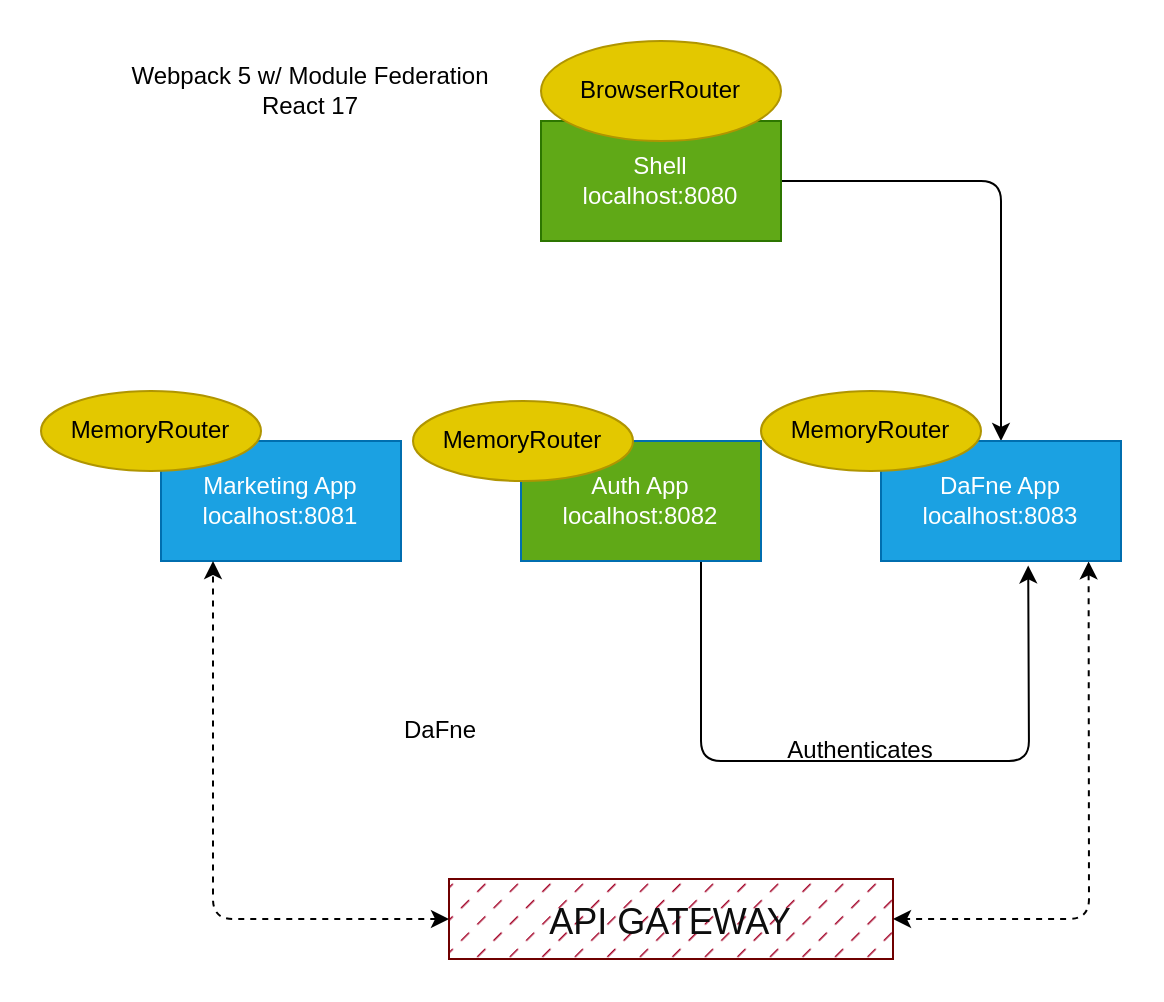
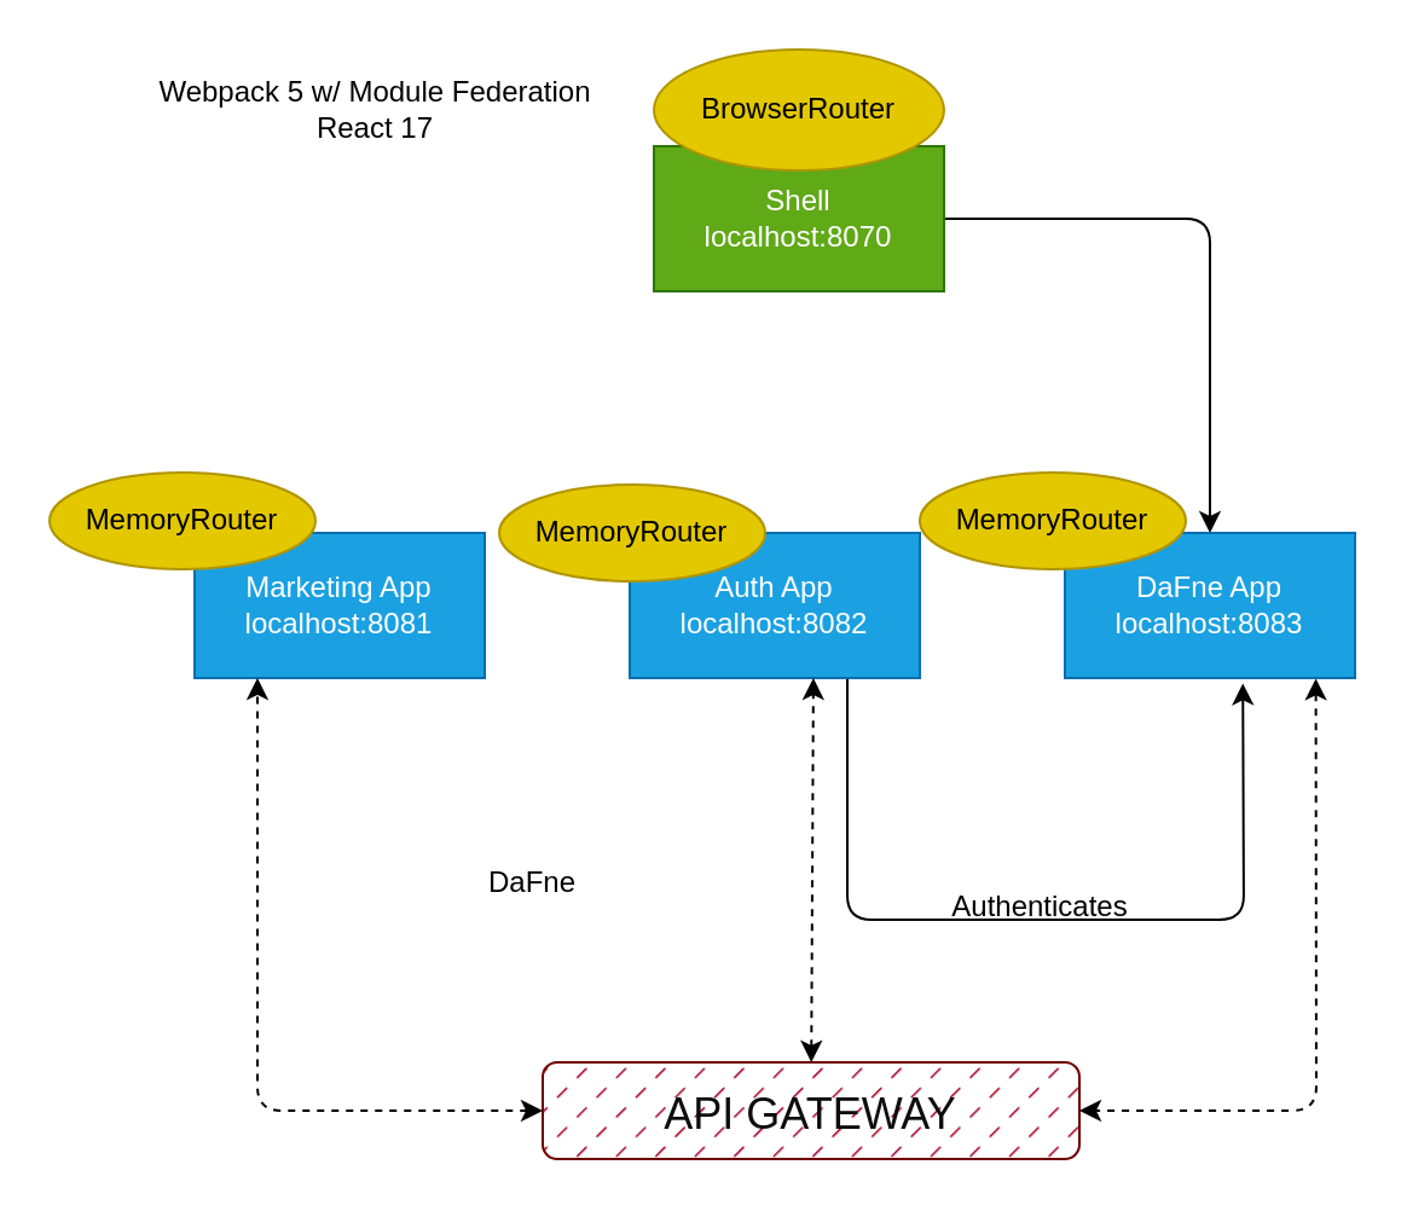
  <mxCell id="0" />
  <mxCell id="1" parent="0" />
  <mxCell id="2" style="edgeStyle=none;html=1;entryX=0.5;entryY=0;entryDx=0;entryDy=0;" parent="1" source="3" target="17" edge="1"><mxGeometry relative="1" as="geometry"><Array as="points"><mxPoint x="500" y="90" /></Array><mxPoint x="560" y="130" as="targetPoint" /></mxGeometry></mxCell>
- <mxCell id="3" value="Shell&lt;br&gt;localhost:8080" style="rounded=0;whiteSpace=wrap;html=1;fillColor=#60a917;fontColor=#ffffff;strokeColor=#2D7600;" parent="1" vertex="1"><mxGeometry x="270" y="60" width="120" height="60" as="geometry" /></mxCell>
+ <mxCell id="3" value="Shell&lt;br&gt;localhost:8070" style="rounded=0;whiteSpace=wrap;html=1;fillColor=#60a917;fontColor=#ffffff;strokeColor=#2D7600;" parent="1" vertex="1"><mxGeometry x="270" y="60" width="120" height="60" as="geometry" /></mxCell>
  <mxCell id="4" style="edgeStyle=none;html=1;exitX=0.75;exitY=1;exitDx=0;exitDy=0;entryX=0.536;entryY=1.022;entryDx=0;entryDy=0;entryPerimeter=0;" parent="1" source="5" edge="1"><mxGeometry relative="1" as="geometry"><Array as="points"><mxPoint x="350" y="380" /><mxPoint x="440" y="380" /><mxPoint x="514" y="380" /></Array><mxPoint x="513.6" y="282.2" as="targetPoint" /></mxGeometry></mxCell>
- <mxCell id="5" value="Auth App&lt;br&gt;localhost:8082" style="rounded=0;whiteSpace=wrap;html=1;fillColor=#60a917;fontColor=#ffffff;strokeColor=#006EAF;" parent="1" vertex="1"><mxGeometry x="260" y="220" width="120" height="60" as="geometry" /></mxCell>
+ <mxCell id="5" value="Auth App&lt;br&gt;localhost:8082" style="rounded=0;whiteSpace=wrap;html=1;fillColor=#1ba1e2;fontColor=#ffffff;strokeColor=#006EAF;" parent="1" vertex="1"><mxGeometry x="260" y="220" width="120" height="60" as="geometry" /></mxCell>
  <mxCell id="6" value="Marketing App&lt;br&gt;localhost:8081" style="rounded=0;whiteSpace=wrap;html=1;fillColor=#1ba1e2;fontColor=#ffffff;strokeColor=#006EAF;" parent="1" vertex="1"><mxGeometry x="80" y="220" width="120" height="60" as="geometry" /></mxCell>
  <mxCell id="7" value="DaFne" style="text;html=1;strokeColor=none;fillColor=none;align=center;verticalAlign=middle;whiteSpace=wrap;rounded=0;" parent="1" vertex="1"><mxGeometry x="190" y="350" width="60" height="30" as="geometry" /></mxCell>
  <mxCell id="8" value="Authenticates" style="text;html=1;strokeColor=none;fillColor=none;align=center;verticalAlign=middle;whiteSpace=wrap;rounded=0;" parent="1" vertex="1"><mxGeometry x="405" y="360" width="50" height="30" as="geometry" /></mxCell>
  <mxCell id="9" value="Webpack 5 w/ Module Federation&lt;br&gt;React 17" style="text;html=1;strokeColor=none;fillColor=none;align=center;verticalAlign=middle;whiteSpace=wrap;rounded=0;" parent="1" vertex="1"><mxGeometry x="60" y="30" width="190" height="30" as="geometry" /></mxCell>
  <mxCell id="10" value="BrowserRouter" style="ellipse;whiteSpace=wrap;html=1;fillColor=#e3c800;fontColor=#000000;strokeColor=#B09500;" parent="1" vertex="1"><mxGeometry x="270" y="20" width="120" height="50" as="geometry" /></mxCell>
  <mxCell id="11" value="MemoryRouter" style="ellipse;whiteSpace=wrap;html=1;fillColor=#e3c800;fontColor=#000000;strokeColor=#B09500;" parent="1" vertex="1"><mxGeometry x="20" y="195" width="110" height="40" as="geometry" /></mxCell>
  <mxCell id="12" value="MemoryRouter" style="ellipse;whiteSpace=wrap;html=1;fillColor=#e3c800;fontColor=#000000;strokeColor=#B09500;" parent="1" vertex="1"><mxGeometry x="206" y="200" width="110" height="40" as="geometry" /></mxCell>
- <mxCell id="13" value="&lt;font color=&quot;#0d0d0d&quot; style=&quot;font-size: 18px;&quot;&gt;API GATEWAY&lt;/font&gt;" style="rounded=0;whiteSpace=wrap;html=1;fontSize=24;fillColor=#a20025;strokeColor=#6F0000;fontColor=#ffffff;gradientColor=none;fillStyle=dashed;" parent="1" vertex="1"><mxGeometry x="224" y="439" width="222" height="40" as="geometry" /></mxCell>
+ <mxCell id="13" value="&lt;font color=&quot;#0d0d0d&quot; style=&quot;font-size: 18px;&quot;&gt;API GATEWAY&lt;/font&gt;" style="whiteSpace=wrap;html=1;fontSize=24;fillColor=#a20025;strokeColor=#6F0000;fontColor=#ffffff;gradientColor=none;fillStyle=dashed;rounded=1;" parent="1" vertex="1"><mxGeometry x="224" y="439" width="222" height="40" as="geometry" /></mxCell>
  <mxCell id="14" value="" style="endArrow=classic;startArrow=classic;html=1;fontSize=24;exitX=0;exitY=0.5;exitDx=0;exitDy=0;dashed=1;" parent="1" source="13" edge="1"><mxGeometry width="50" height="50" relative="1" as="geometry"><mxPoint x="56" y="330" as="sourcePoint" /><mxPoint x="106" y="280" as="targetPoint" /><Array as="points"><mxPoint x="106" y="459" /></Array></mxGeometry></mxCell>
+ <mxCell id="15" value="" style="endArrow=classic;startArrow=classic;html=1;fontSize=24;dashed=1;entryX=0.633;entryY=1;entryDx=0;entryDy=0;entryPerimeter=0;" parent="1" source="13" target="5" edge="1"><mxGeometry width="50" height="50" relative="1" as="geometry"><mxPoint x="286" y="490" as="sourcePoint" /><mxPoint x="286" y="280" as="targetPoint" /><Array as="points" /></mxGeometry></mxCell>
  <mxCell id="16" value="" style="endArrow=classic;startArrow=classic;html=1;fontSize=24;dashed=1;entryX=1;entryY=0.5;entryDx=0;entryDy=0;exitX=0.838;exitY=1.002;exitDx=0;exitDy=0;exitPerimeter=0;" parent="1" target="13" edge="1"><mxGeometry width="50" height="50" relative="1" as="geometry"><mxPoint x="543.8" y="280.2" as="sourcePoint" /><mxPoint x="676" y="430" as="targetPoint" /><Array as="points"><mxPoint x="544" y="459" /><mxPoint x="500" y="459" /></Array></mxGeometry></mxCell>
  <mxCell id="17" value="DaFne App&lt;br&gt;localhost:8083" style="rounded=0;whiteSpace=wrap;html=1;fillColor=#1ba1e2;fontColor=#ffffff;strokeColor=#006EAF;" parent="1" vertex="1"><mxGeometry x="440" y="220" width="120" height="60" as="geometry" /></mxCell>
  <mxCell id="18" value="MemoryRouter" style="ellipse;whiteSpace=wrap;html=1;fillColor=#e3c800;fontColor=#000000;strokeColor=#B09500;" parent="1" vertex="1"><mxGeometry x="380" y="195" width="110" height="40" as="geometry" /></mxCell>
